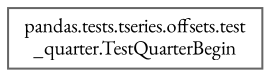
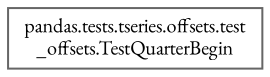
  digraph {
    rankdir=LR
    fontname="EB Garamond"
-   n1 [color=grey40 fillcolor=white fontname="EB Garamond" fontsize=10 height=0.2 label="pandas.tests.tseries.offsets.test\l_quarter.TestQuarterBegin" shape=box style=filled width=0.4]
+   n1 [color=grey40 fillcolor=white fontname="EB Garamond" fontsize=10 height=0.2 label="pandas.tests.tseries.offsets.test\l_offsets.TestQuarterBegin" shape=box style=filled width=0.4]
  }
